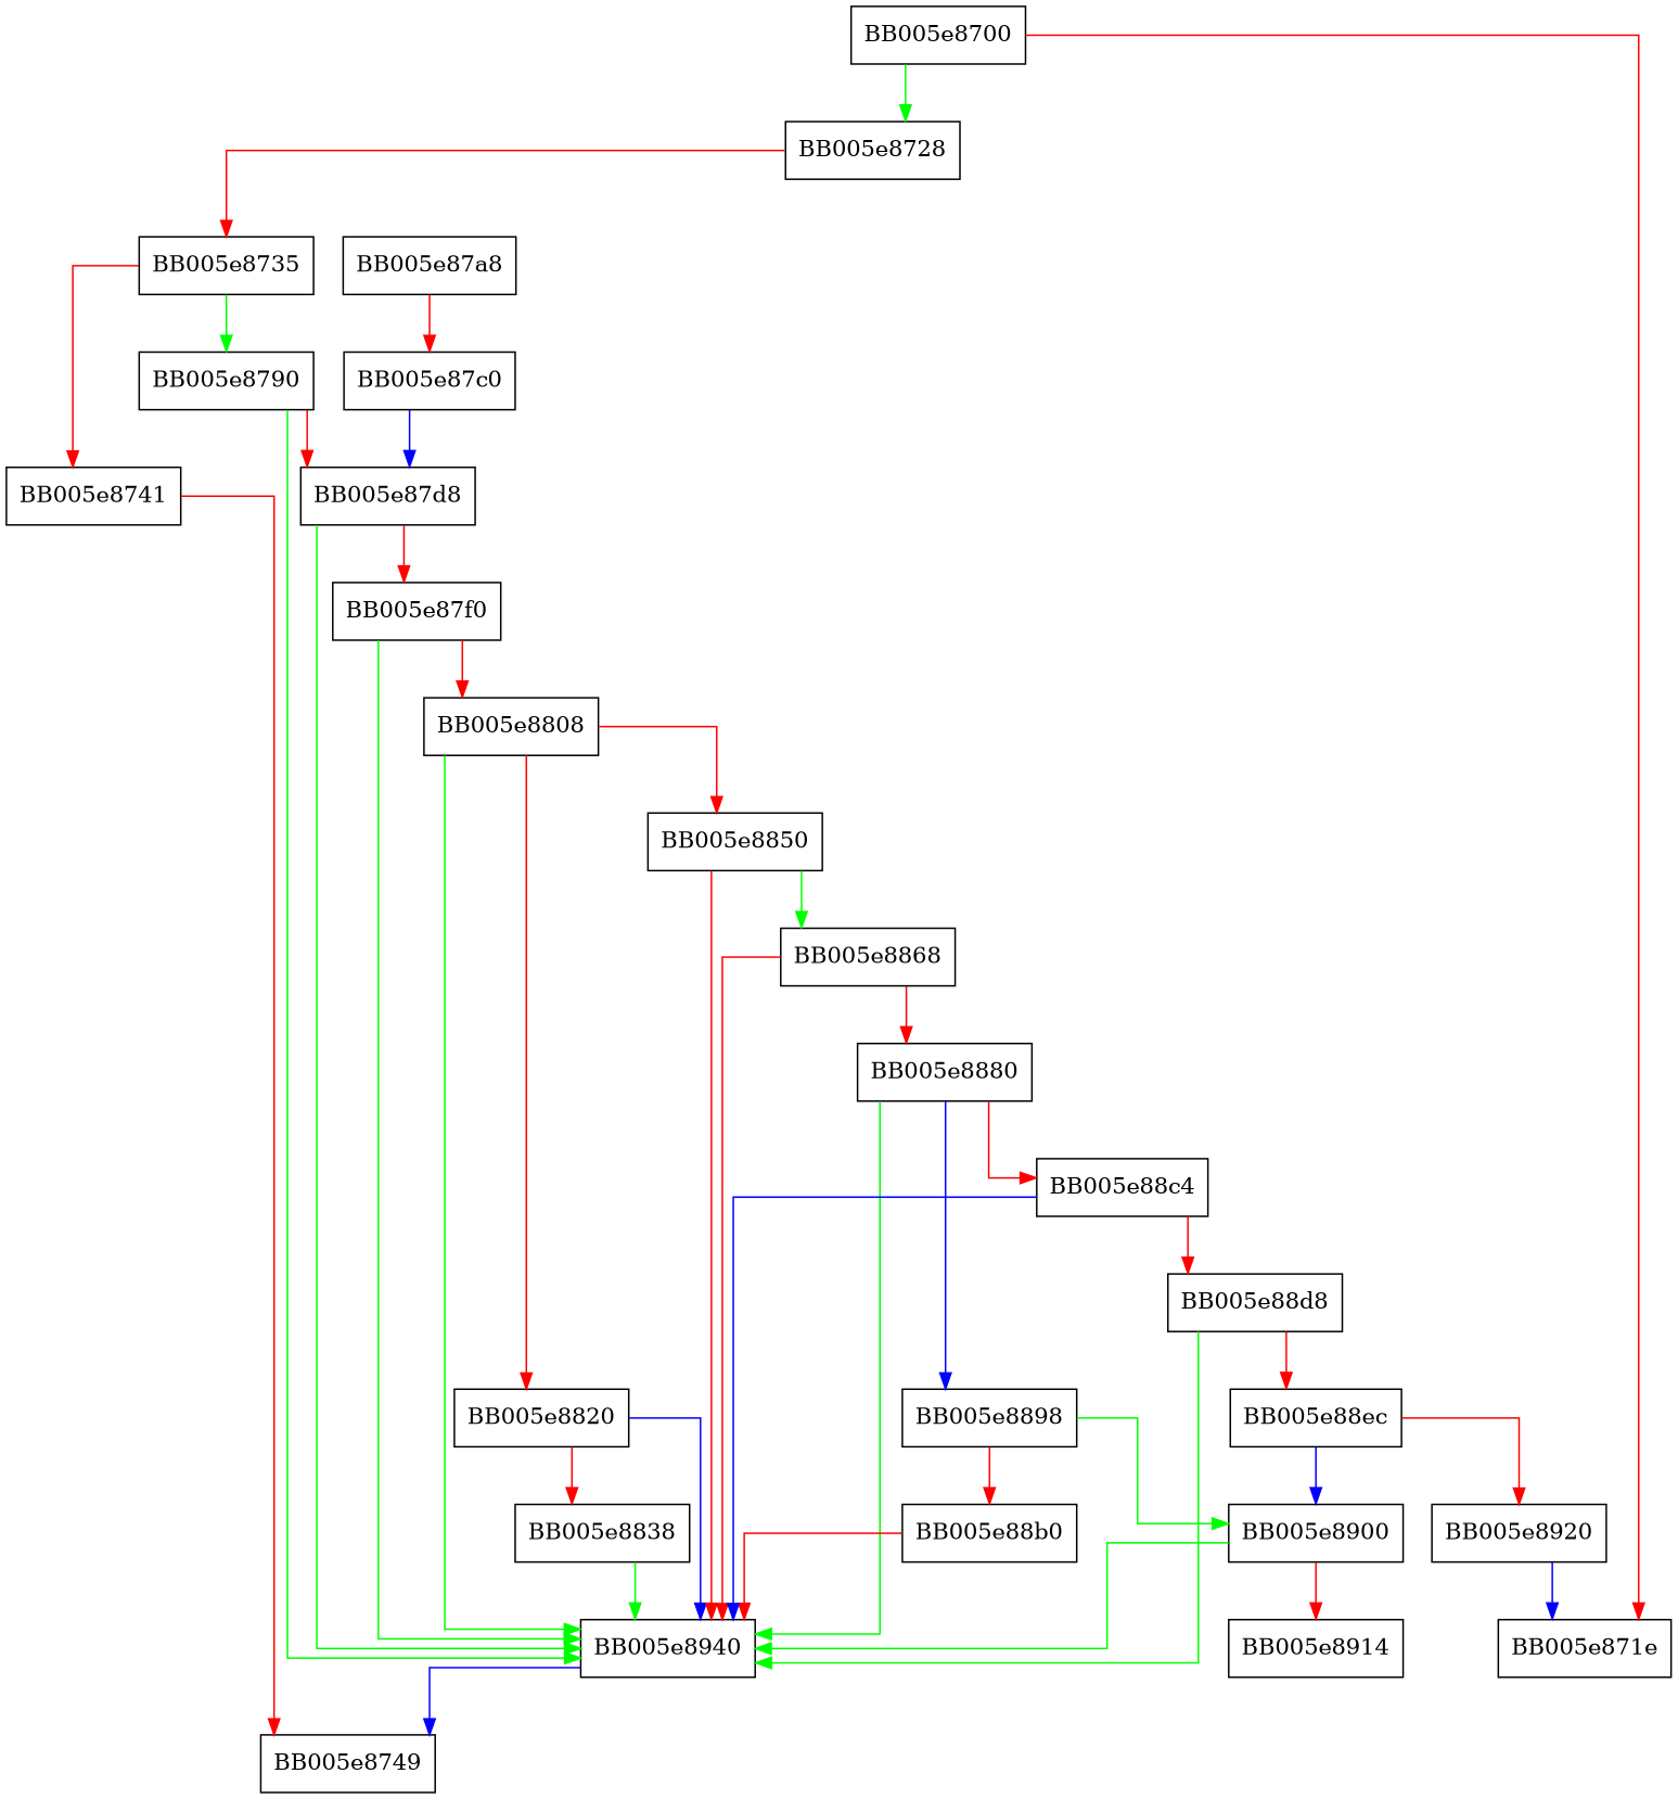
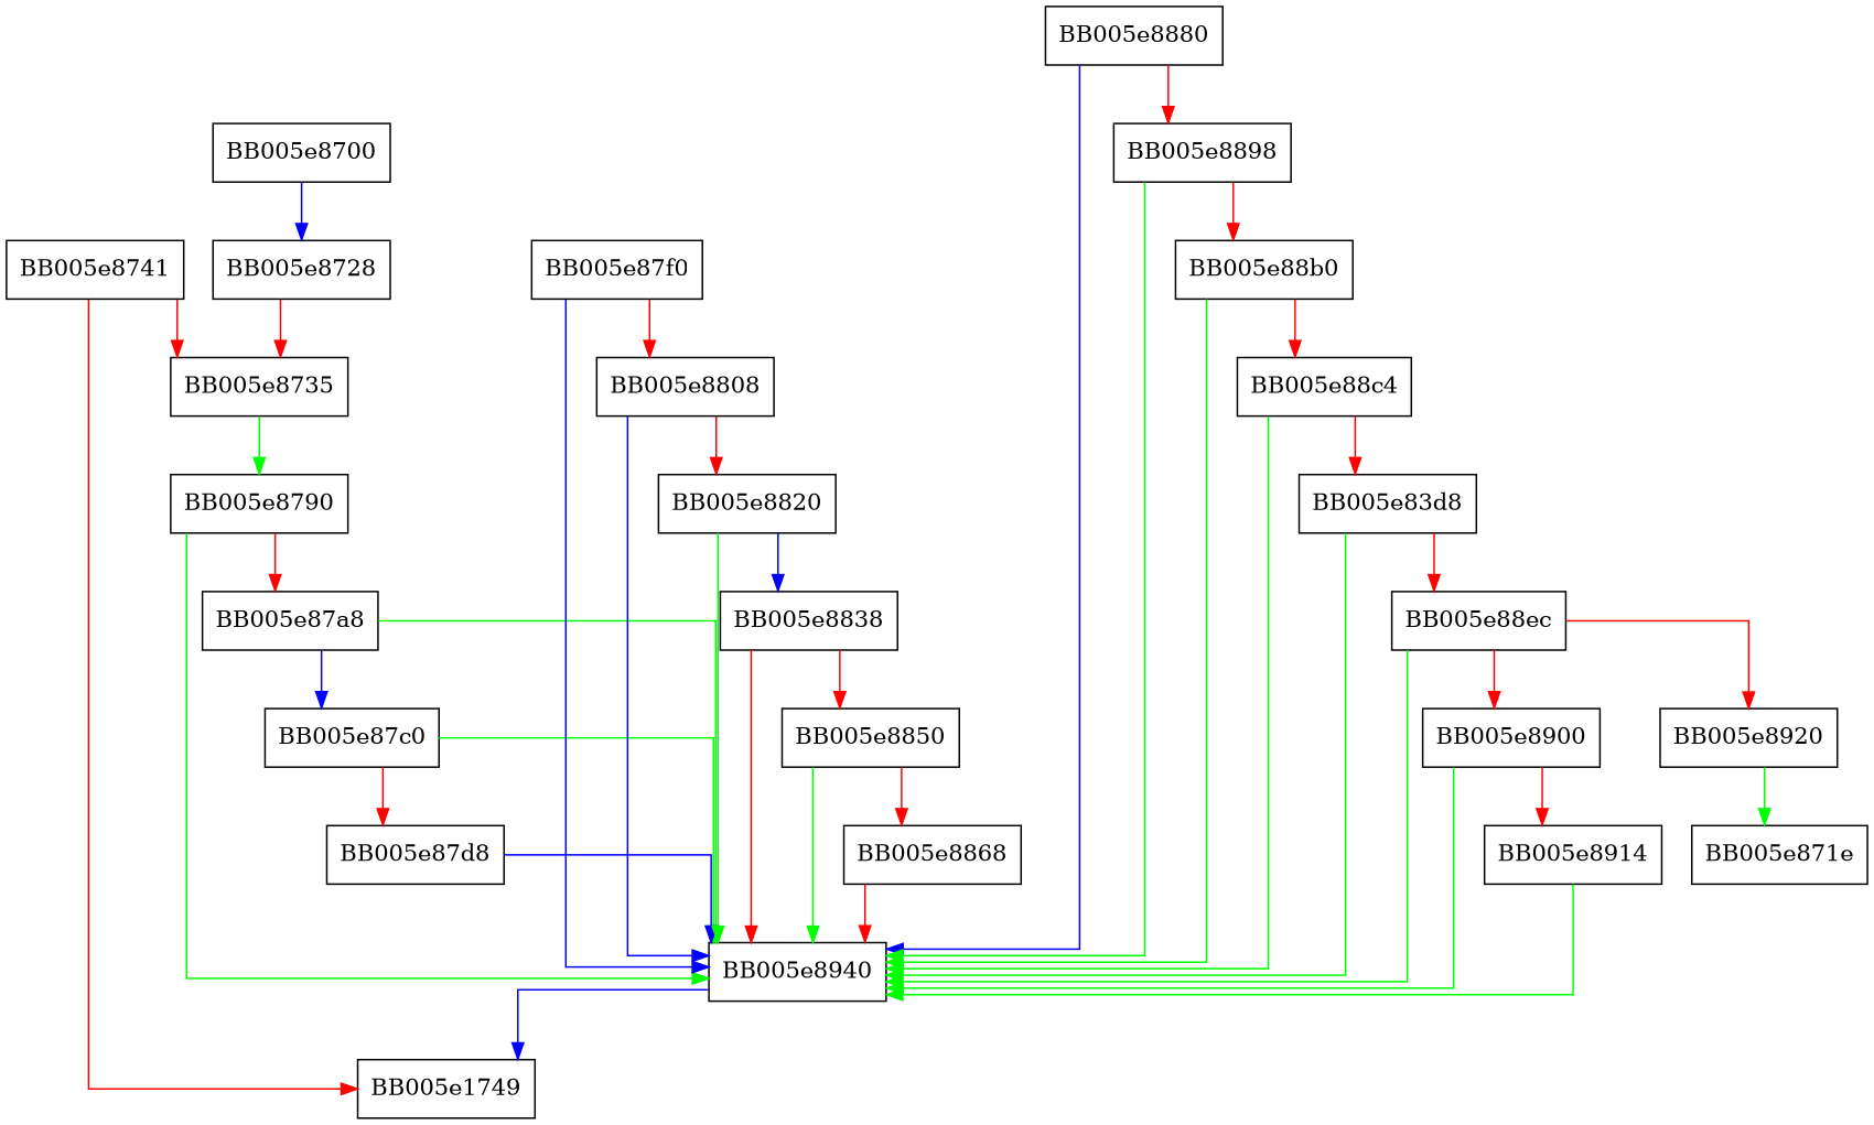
  digraph {
    splines=ortho
    node [shape=box]
    edge [color=red]
    BB005e8700
    BB005e8728
    BB005e871e
    BB005e8735
    BB005e8741
-   BB005e8749
+   BB005e8749 [label=BB005e1749]
    BB005e8790
    BB005e8940
    BB005e87a8
    BB005e87c0
    BB005e87d8
    BB005e87f0
    BB005e8808
    BB005e8820
    BB005e8838
    BB005e8850
    BB005e8868
    BB005e8880
    BB005e8898
    BB005e88b0
    BB005e88c4
-   BB005e88d8
+   BB005e88d8 [label=BB005e83d8]
    BB005e88ec
    BB005e8900
    BB005e8920
    BB005e8914
-   BB005e8700 -> BB005e8728 [color=green]
-   BB005e8700 -> BB005e871e
+   BB005e8700 -> BB005e8728 [color=blue]
    BB005e8728 -> BB005e8735
-   BB005e8735 -> BB005e8741
+   BB005e8741 -> BB005e8735
    BB005e8735 -> BB005e8790 [color=green]
    BB005e8741 -> BB005e8749
    BB005e8790 -> BB005e8940 [color=green]
-   BB005e8790 -> BB005e87d8
+   BB005e8790 -> BB005e87a8
    BB005e8940 -> BB005e8749 [color=blue]
-   BB005e87a8 -> BB005e87c0
-   BB005e87c0 -> BB005e87d8 [color=blue]
-   BB005e87d8 -> BB005e8940 [color=green]
-   BB005e87d8 -> BB005e87f0
-   BB005e87f0 -> BB005e8940 [color=green]
+   BB005e87a8 -> BB005e8940 [color=green]
+   BB005e87a8 -> BB005e87c0 [color=blue]
+   BB005e87c0 -> BB005e8940 [color=green]
+   BB005e87c0 -> BB005e87d8
+   BB005e87d8 -> BB005e8940 [color=blue]
+   BB005e87f0 -> BB005e8940 [color=blue]
    BB005e87f0 -> BB005e8808
-   BB005e8808 -> BB005e8940 [color=green]
+   BB005e8808 -> BB005e8940 [color=blue]
    BB005e8808 -> BB005e8820
-   BB005e8820 -> BB005e8940 [color=blue]
-   BB005e8820 -> BB005e8838
-   BB005e8838 -> BB005e8940 [color=green]
-   BB005e8808 -> BB005e8850
-   BB005e8850 -> BB005e8940
-   BB005e8850 -> BB005e8868 [color=green]
+   BB005e8820 -> BB005e8940 [color=green]
+   BB005e8820 -> BB005e8838 [color=blue]
+   BB005e8838 -> BB005e8940
+   BB005e8838 -> BB005e8850
+   BB005e8850 -> BB005e8940 [color=green]
+   BB005e8850 -> BB005e8868
    BB005e8868 -> BB005e8940
-   BB005e8868 -> BB005e8880
-   BB005e8880 -> BB005e8940 [color=green]
-   BB005e8880 -> BB005e8898 [color=blue]
-   BB005e8898 -> BB005e8900 [color=green]
+   BB005e8880 -> BB005e8940 [color=blue]
+   BB005e8880 -> BB005e8898
+   BB005e8898 -> BB005e8940 [color=green]
    BB005e8898 -> BB005e88b0
-   BB005e88b0 -> BB005e8940
-   BB005e8880 -> BB005e88c4
-   BB005e88c4 -> BB005e8940 [color=blue]
+   BB005e88b0 -> BB005e8940 [color=green]
+   BB005e88b0 -> BB005e88c4
+   BB005e88c4 -> BB005e8940 [color=green]
    BB005e88c4 -> BB005e88d8
    BB005e88d8 -> BB005e8940 [color=green]
    BB005e88d8 -> BB005e88ec
-   BB005e88ec -> BB005e8900 [color=blue]
+   BB005e88ec -> BB005e8940 [color=green]
+   BB005e88ec -> BB005e8900
    BB005e88ec -> BB005e8920
    BB005e8900 -> BB005e8940 [color=green]
    BB005e8900 -> BB005e8914
-   BB005e8920 -> BB005e871e [color=blue]
+   BB005e8920 -> BB005e871e [color=green]
+   BB005e8914 -> BB005e8940 [color=green]
  }
